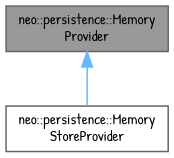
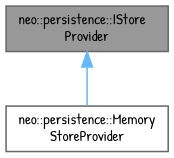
  digraph {
    fontname="Patrick Hand"
    node [color=gray40 fontname="Patrick Hand" fontsize=10 shape=box style=filled]
-   n1 [fillcolor=grey60 fontcolor=black height=0.2 label="neo::persistence::Memory\lProvider" width=0.4]
+   n1 [fillcolor=grey60 fontcolor=black height=0.2 label="neo::persistence::IStore\lProvider" width=0.4]
    n2 [fillcolor=white height=0.2 label="neo::persistence::Memory\lStoreProvider" width=0.4]
    n1 -> n2 [color=steelblue1 dir=back fontname="Patrick Hand" fontsize=10 labelfontname=Helvetica labelfontsize=10 style=solid]
  }
